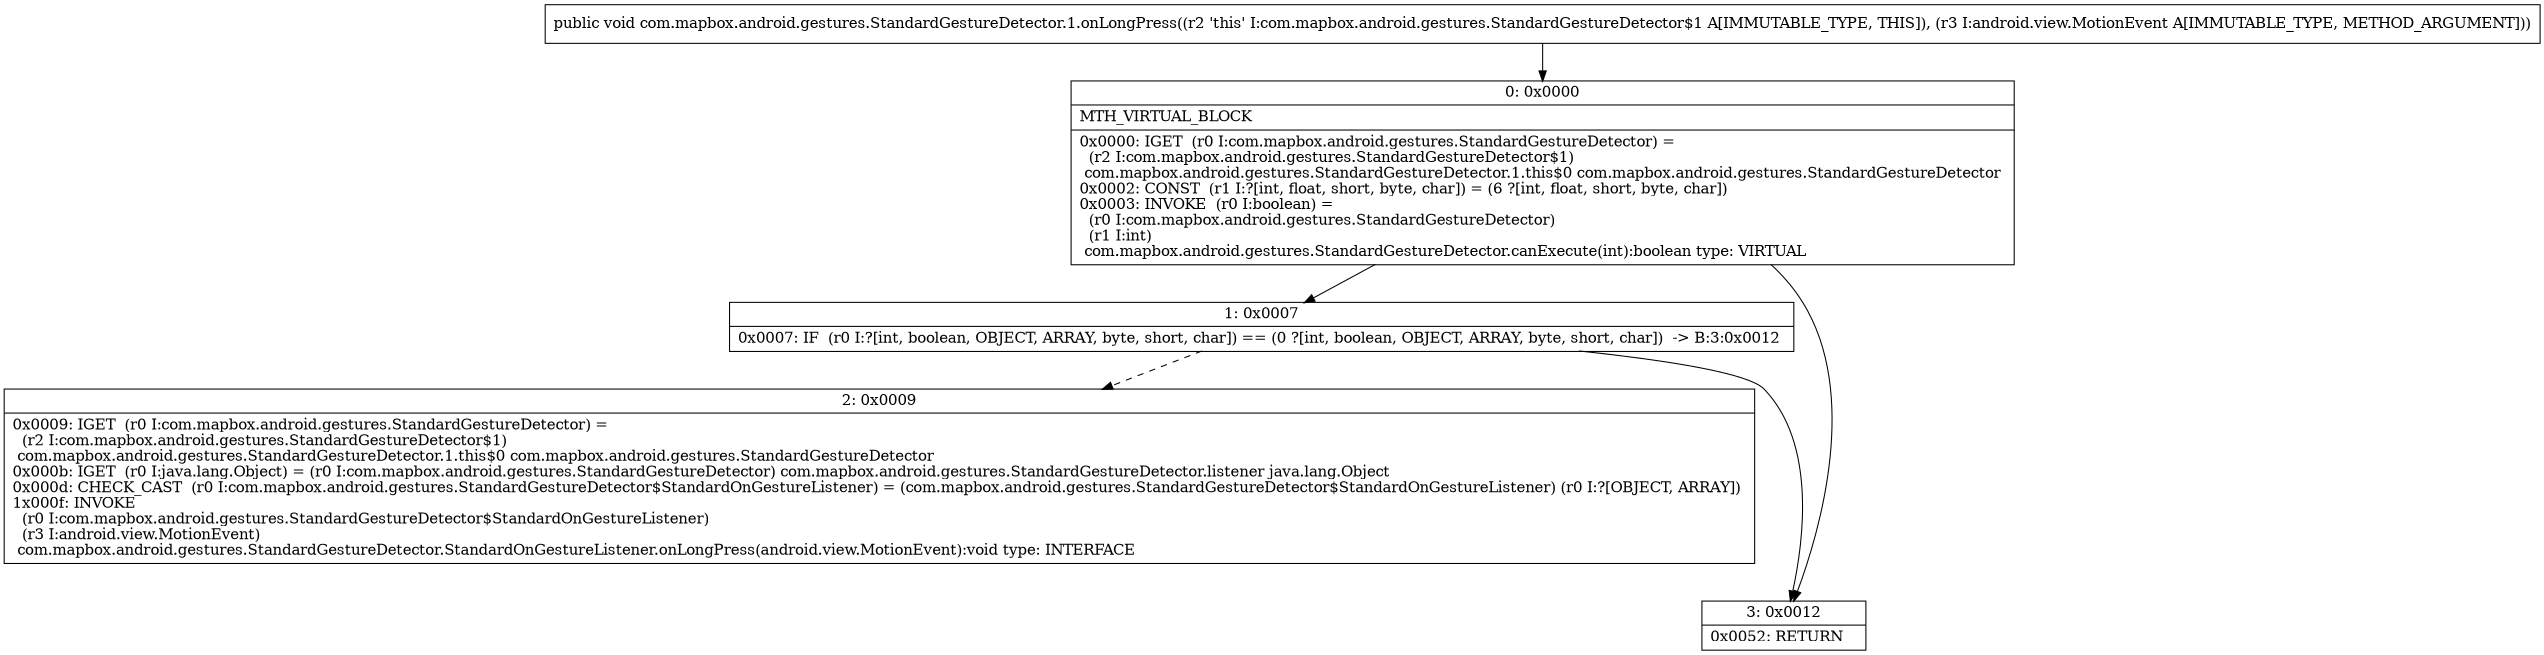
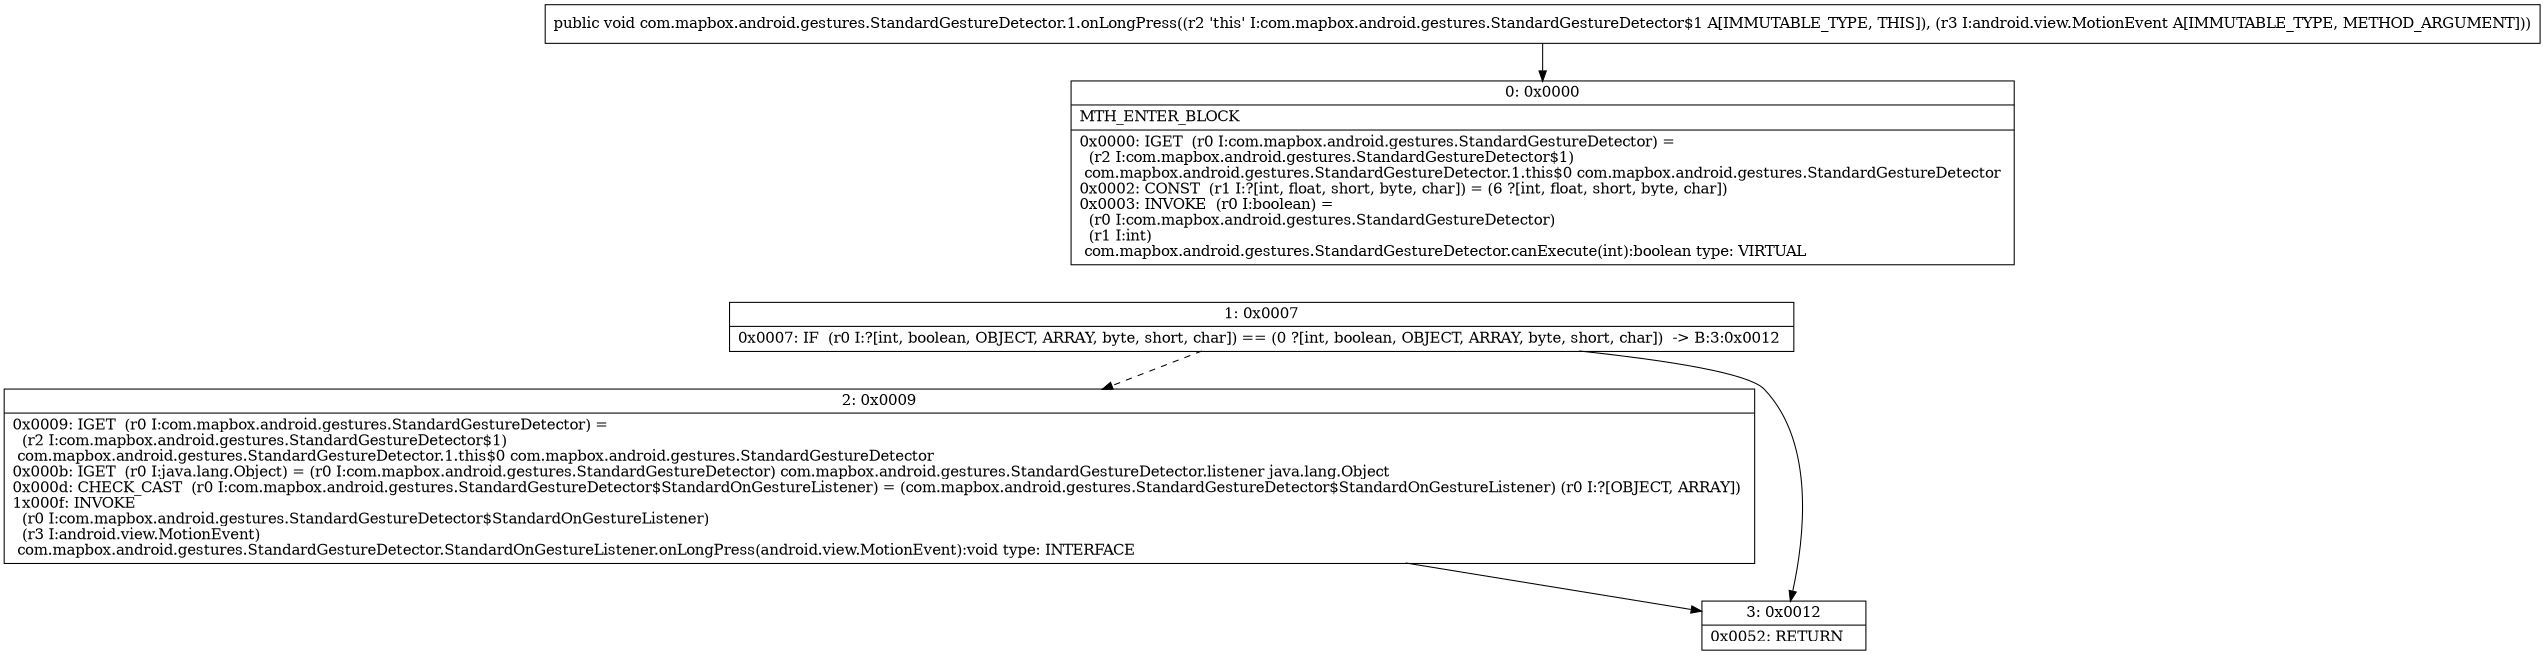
  digraph {
    node [shape=record]
-   n1 [label="{0\:\ 0x0000|MTH_VIRTUAL_BLOCK\l|0x0000: IGET  (r0 I:com.mapbox.android.gestures.StandardGestureDetector) = \l  (r2 I:com.mapbox.android.gestures.StandardGestureDetector$1)\l com.mapbox.android.gestures.StandardGestureDetector.1.this$0 com.mapbox.android.gestures.StandardGestureDetector \l0x0002: CONST  (r1 I:?[int, float, short, byte, char]) = (6 ?[int, float, short, byte, char]) \l0x0003: INVOKE  (r0 I:boolean) = \l  (r0 I:com.mapbox.android.gestures.StandardGestureDetector)\l  (r1 I:int)\l com.mapbox.android.gestures.StandardGestureDetector.canExecute(int):boolean type: VIRTUAL \l}"]
+   n1 [label="{0\:\ 0x0000|MTH_ENTER_BLOCK\l|0x0000: IGET  (r0 I:com.mapbox.android.gestures.StandardGestureDetector) = \l  (r2 I:com.mapbox.android.gestures.StandardGestureDetector$1)\l com.mapbox.android.gestures.StandardGestureDetector.1.this$0 com.mapbox.android.gestures.StandardGestureDetector \l0x0002: CONST  (r1 I:?[int, float, short, byte, char]) = (6 ?[int, float, short, byte, char]) \l0x0003: INVOKE  (r0 I:boolean) = \l  (r0 I:com.mapbox.android.gestures.StandardGestureDetector)\l  (r1 I:int)\l com.mapbox.android.gestures.StandardGestureDetector.canExecute(int):boolean type: VIRTUAL \l}"]
    n2 [label="{1\:\ 0x0007|0x0007: IF  (r0 I:?[int, boolean, OBJECT, ARRAY, byte, short, char]) == (0 ?[int, boolean, OBJECT, ARRAY, byte, short, char])  \-\> B:3:0x0012 \l}"]
    n3 [label="{2\:\ 0x0009|0x0009: IGET  (r0 I:com.mapbox.android.gestures.StandardGestureDetector) = \l  (r2 I:com.mapbox.android.gestures.StandardGestureDetector$1)\l com.mapbox.android.gestures.StandardGestureDetector.1.this$0 com.mapbox.android.gestures.StandardGestureDetector \l0x000b: IGET  (r0 I:java.lang.Object) = (r0 I:com.mapbox.android.gestures.StandardGestureDetector) com.mapbox.android.gestures.StandardGestureDetector.listener java.lang.Object \l0x000d: CHECK_CAST  (r0 I:com.mapbox.android.gestures.StandardGestureDetector$StandardOnGestureListener) = (com.mapbox.android.gestures.StandardGestureDetector$StandardOnGestureListener) (r0 I:?[OBJECT, ARRAY]) \l1x000f: INVOKE  \l  (r0 I:com.mapbox.android.gestures.StandardGestureDetector$StandardOnGestureListener)\l  (r3 I:android.view.MotionEvent)\l com.mapbox.android.gestures.StandardGestureDetector.StandardOnGestureListener.onLongPress(android.view.MotionEvent):void type: INTERFACE \l}"]
    n4 [label="{3\:\ 0x0012|0x0052: RETURN   \l}"]
    n5 [label="{public void com.mapbox.android.gestures.StandardGestureDetector.1.onLongPress((r2 'this' I:com.mapbox.android.gestures.StandardGestureDetector$1 A[IMMUTABLE_TYPE, THIS]), (r3 I:android.view.MotionEvent A[IMMUTABLE_TYPE, METHOD_ARGUMENT])) }"]
-   n1 -> n2
    n2 -> n3 [style=dashed]
    n2 -> n4
-   n1 -> n4
+   n3 -> n4
    n5 -> n1
  }
